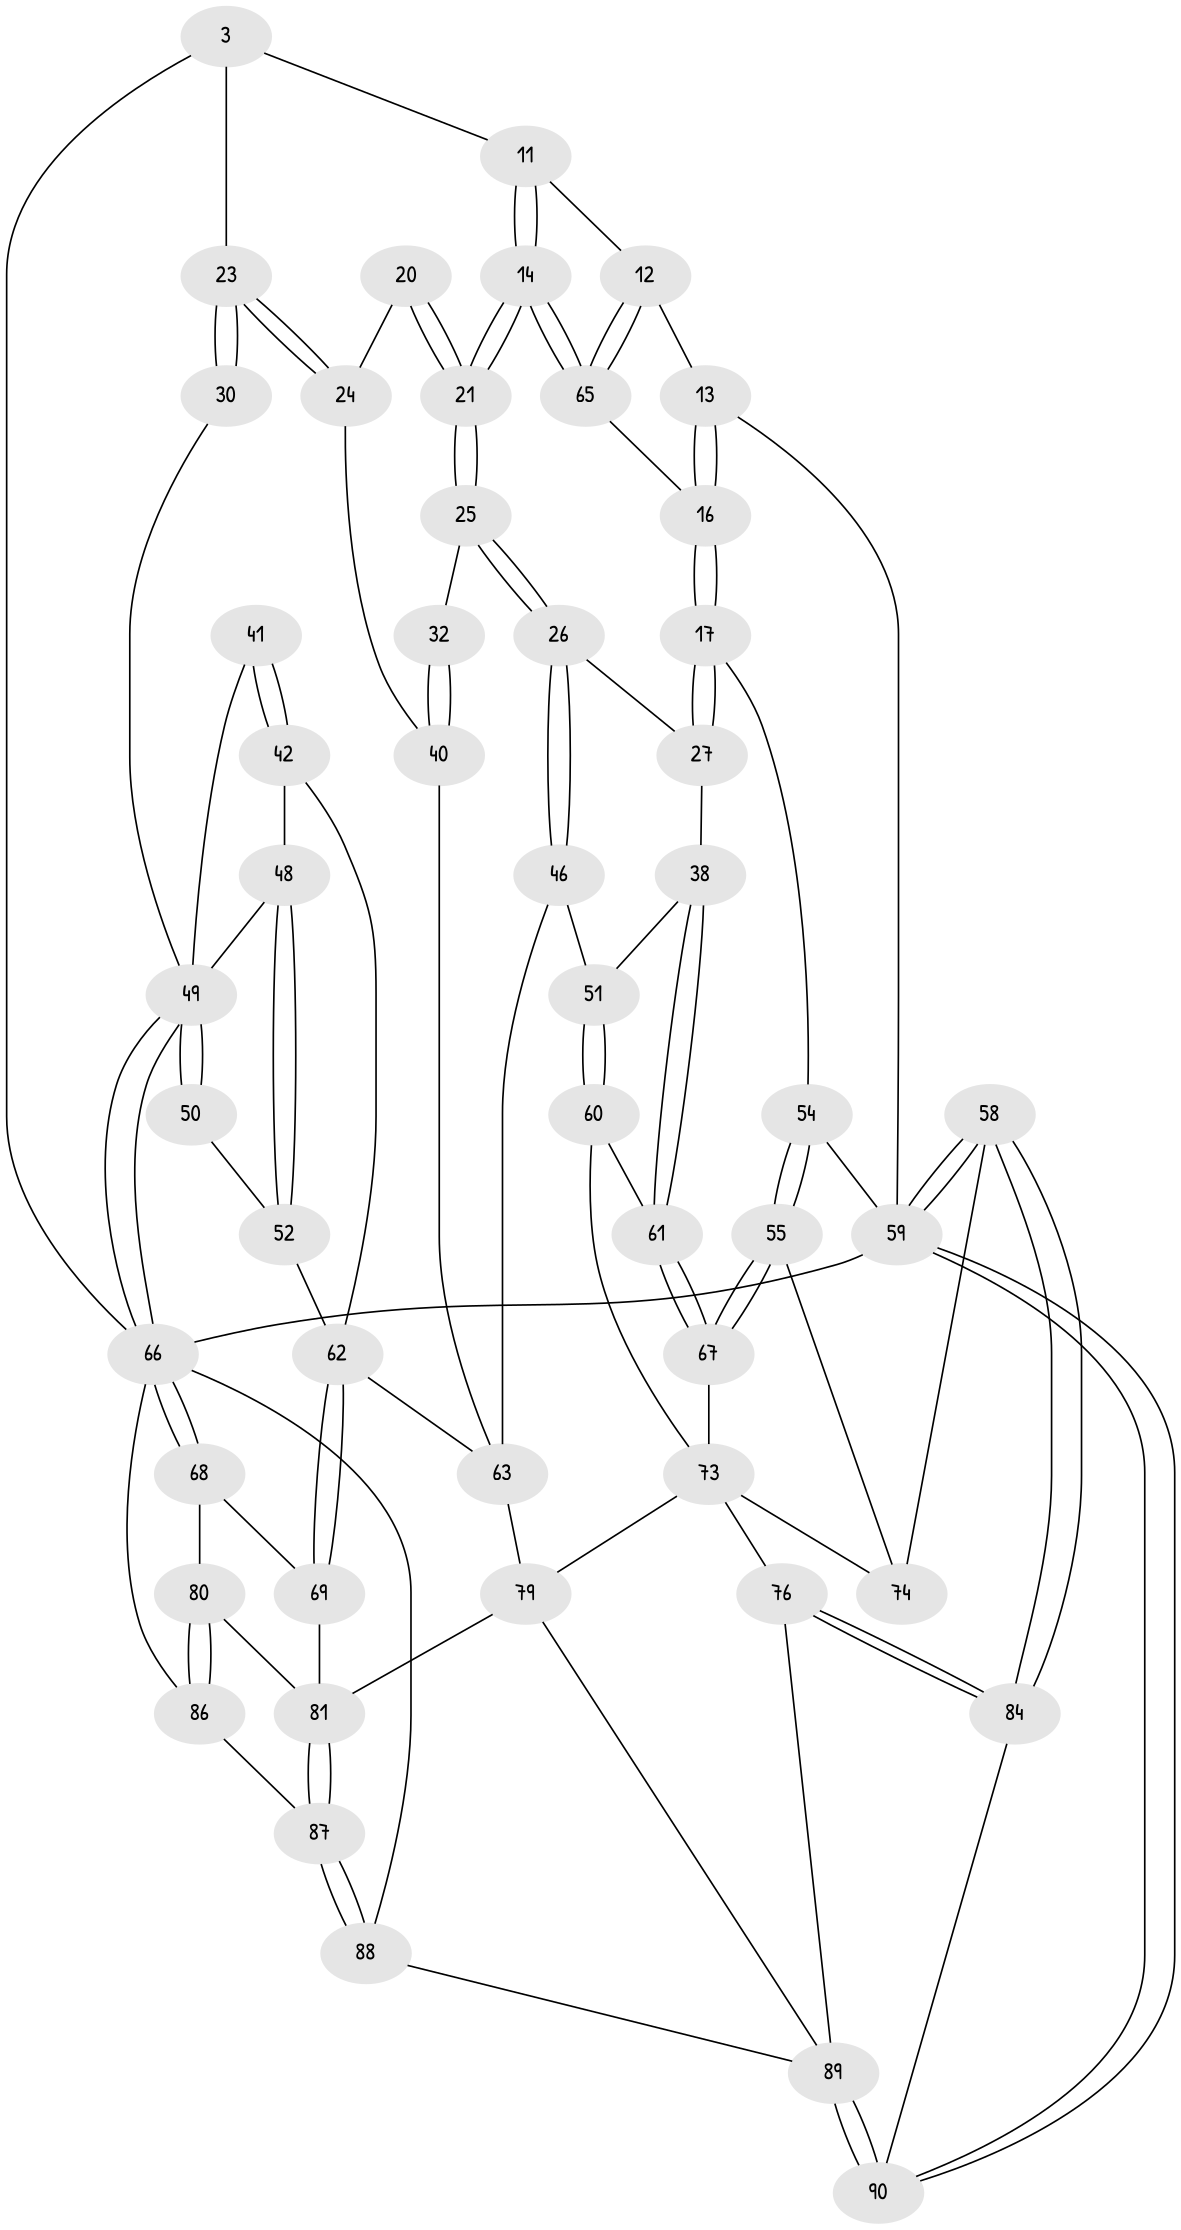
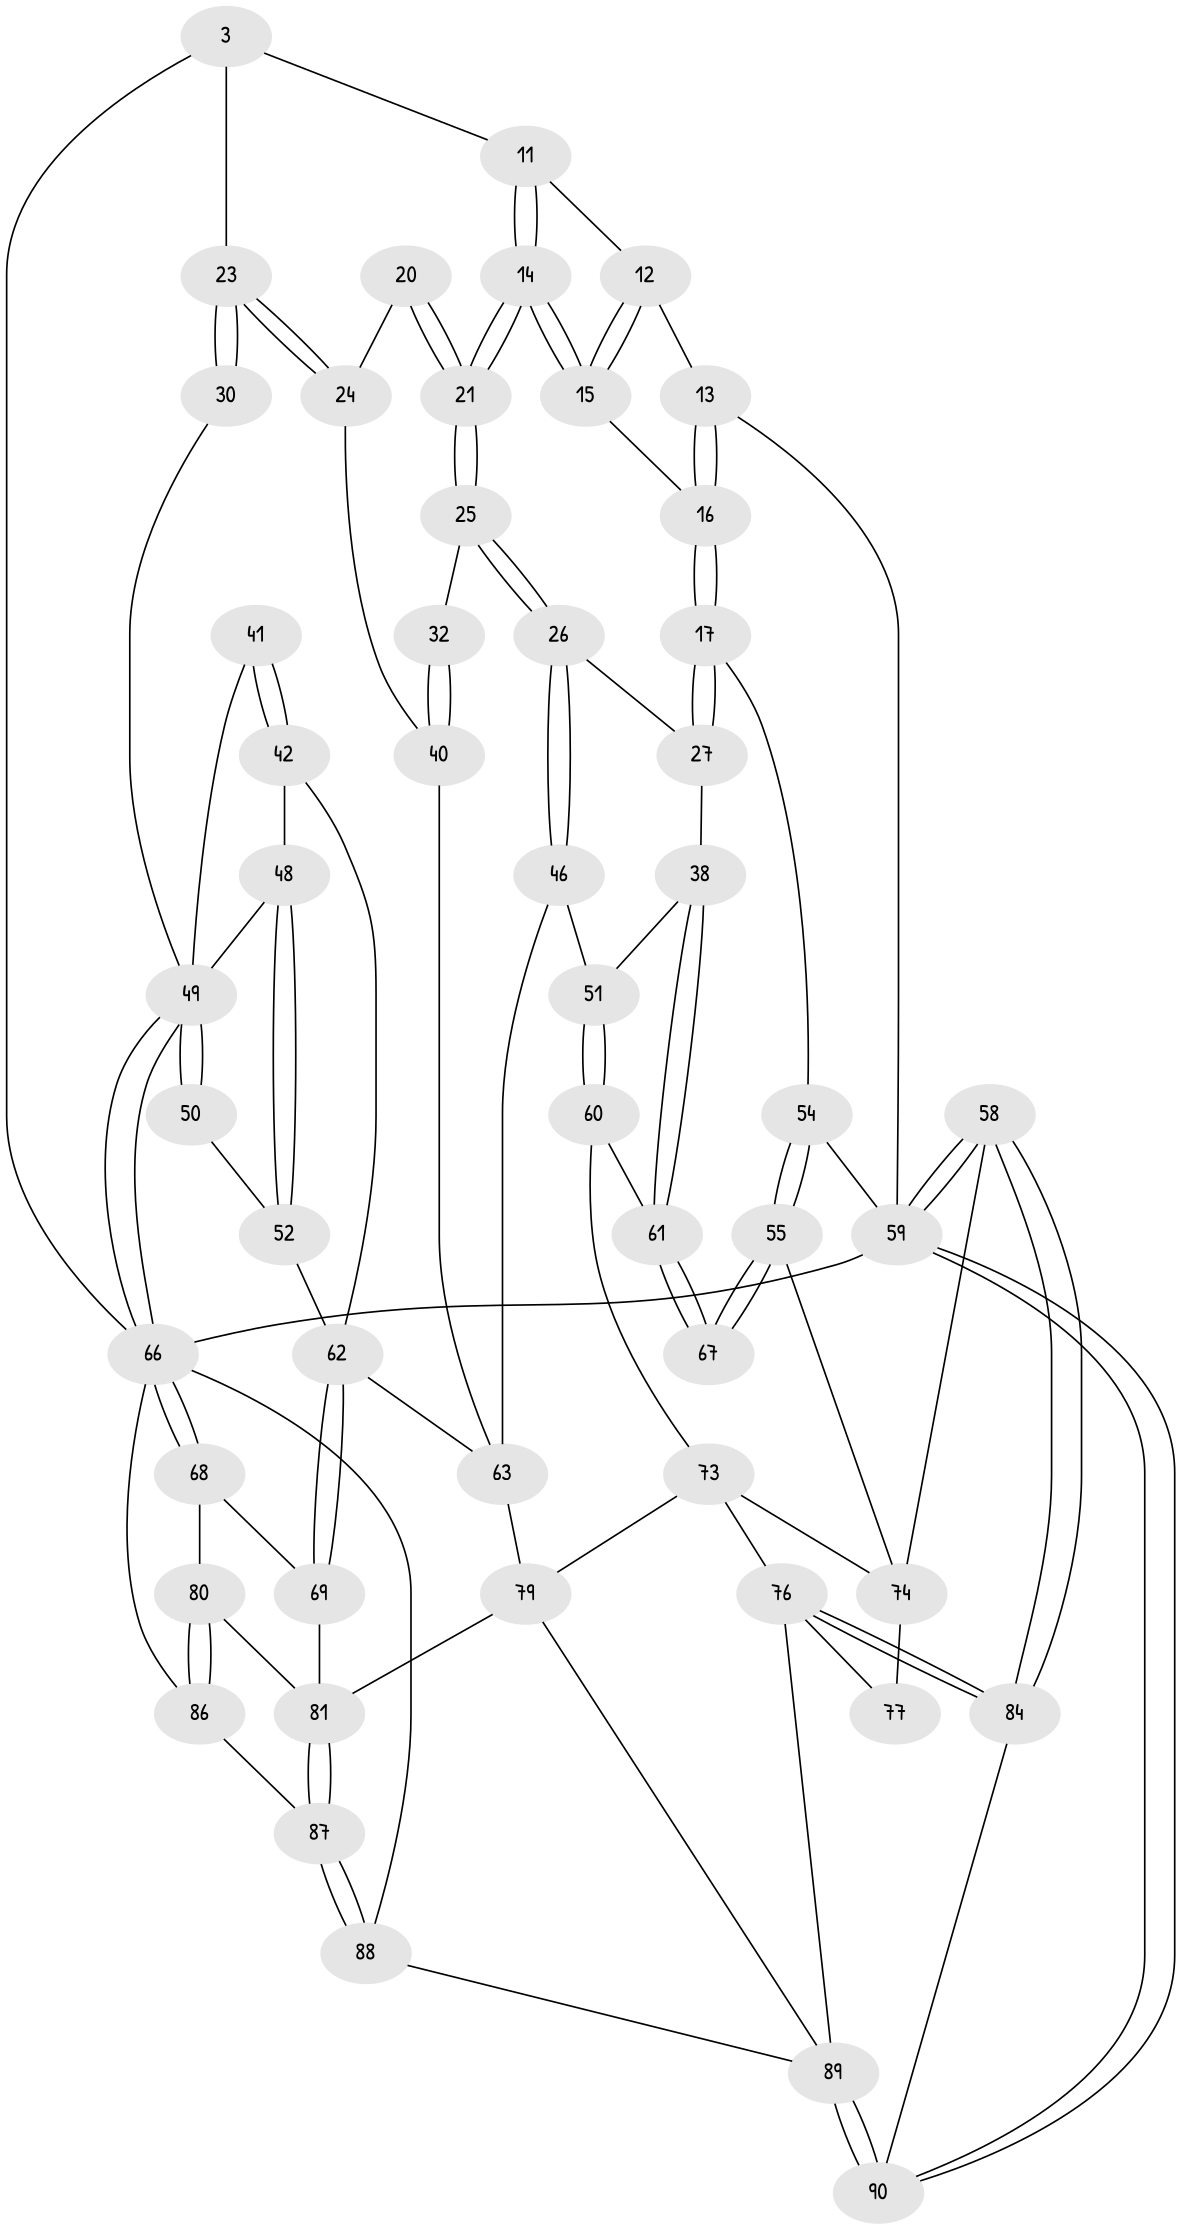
  graph {
    fontname="Patrick Hand"
    node [color=gray90 fontname="Patrick Hand" style=filled]
    edge [fontname="Patrick Hand"]
    11 [super="+8"]
    3
    23 [super="+22"]
    66 [super="+65+64"]
    12 [super="+9"]
    14
    24
    30
    68
    86
    88
    13 [super="+6"]
-   15 [label=65]
+   15
    21
    20 [super="+10"]
    16
    59 [super="+5"]
    17
    90 [super="+85"]
    25
    27
    54 [super="+19+18"]
    38 [super="+37"]
    55
    40 [super="+36+31"]
    26
    32
    49 [super="+28+29+33+47"]
    63 [super="+45+44"]
    46
    51
    61
    50
    41 [super="+34"]
    42
    60
    67
    79 [super="+70"]
    48
    62 [super="+53+43"]
    52
    69
    73 [super="+72"]
    74 [super="+56+57"]
+   77
    58
    84
    76 [super="+75"]
    81 [super="+78"]
    89 [super="+83"]
    80
    87
    11 -- 12
    11 -- 14
    11 -- 14
    3 -- 11
    3 -- 23
    3 -- 66
    23 -- 24
    23 -- 24
    23 -- 30 [weight=2]
    23 -- 30
    66 -- 68
    66 -- 68
    66 -- 86
    66 -- 88
    12 -- 13 [weight=2]
    12 -- 15
    12 -- 15
    14 -- 15
    14 -- 15
    14 -- 21
    14 -- 21
    24 -- 40
    30 -- 49
    68 -- 69
    68 -- 80
    86 -- 87
    88 -- 89
    13 -- 16
    13 -- 16
    13 -- 59
    15 -- 16
    21 -- 25
    21 -- 25
    20 -- 24
    20 -- 21
    20 -- 21
    16 -- 17
    16 -- 17
    59 -- 66 [weight=2]
    59 -- 90
    59 -- 90
    17 -- 27
    17 -- 27
    17 -- 54
    25 -- 26
    25 -- 26
    25 -- 32
    27 -- 38
    54 -- 59
    54 -- 55
    54 -- 55
    38 -- 51
    38 -- 61
    38 -- 61
    55 -- 67
    55 -- 67
    55 -- 74
    40 -- 63
    26 -- 27
    26 -- 46
    26 -- 46
    32 -- 40 [weight=2]
    32 -- 40
    49 -- 66 [weight=2]
    49 -- 66
    49 -- 50 [weight=2]
    49 -- 50
    63 -- 79
    46 -- 63
    46 -- 51
    51 -- 60
    51 -- 60
    61 -- 67
    61 -- 67
    50 -- 52
    41 -- 49
    41 -- 42
    41 -- 42
    42 -- 48
    42 -- 62
    60 -- 61
    60 -- 73
-   67 -- 73
    79 -- 81
    79 -- 89
    48 -- 49
    48 -- 52
    48 -- 52
    62 -- 63 [weight=2]
    62 -- 69
    62 -- 69
    52 -- 62
    69 -- 81
    73 -- 79
    73 -- 74
    73 -- 76
+   74 -- 77 [weight=2]
    58 -- 59
    58 -- 59
    58 -- 74
    58 -- 84
    58 -- 84
    84 -- 90
+   76 -- 77
    76 -- 84
    76 -- 84
    76 -- 89
    81 -- 87
    81 -- 87
    89 -- 90 [weight=2]
    89 -- 90
    80 -- 86
    80 -- 86
    80 -- 81
    87 -- 88
    87 -- 88
  }
